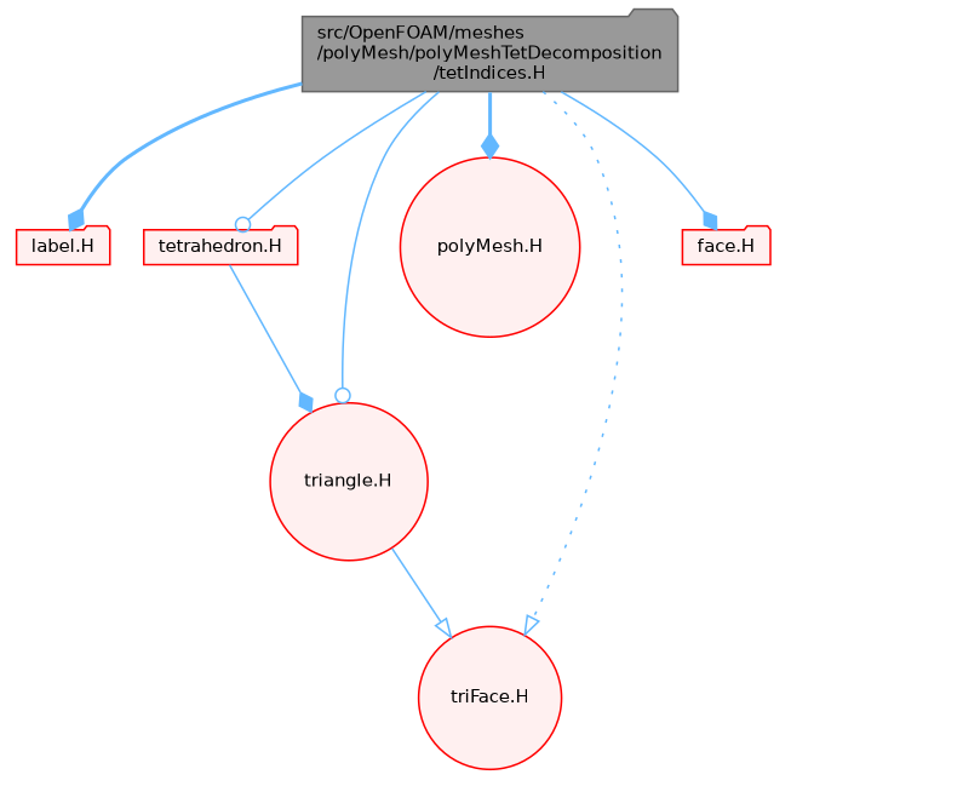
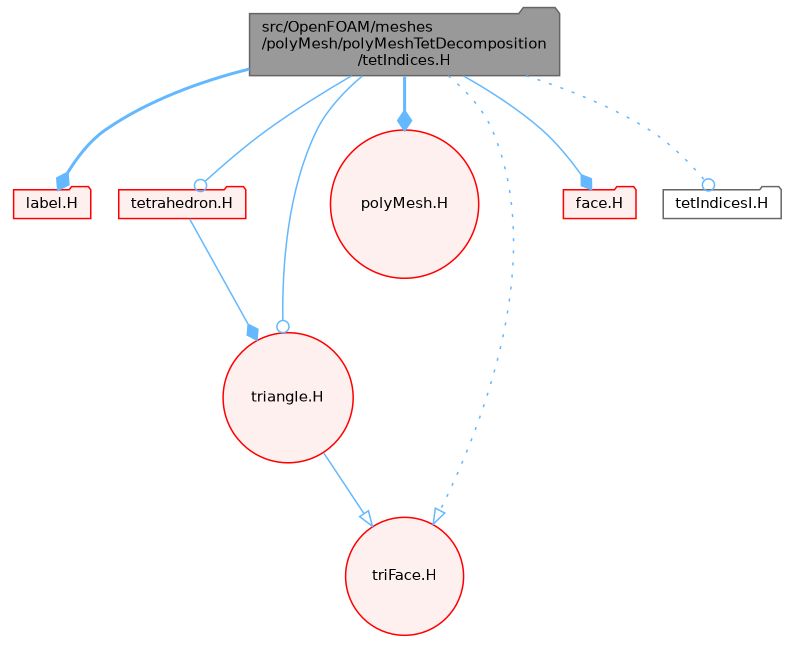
  digraph {
    node [color=red fillcolor="#FFF0F0" fontname=Helvetica fontsize=10 shape=folder style=filled]
    edge [arrowhead=diamond color=steelblue1 fontname=Helvetica fontsize=10 labelfontname=Helvetica labelfontsize=10 style=solid]
    n1 [color=gray40 fillcolor=grey60 fontcolor=black height=0.2 label="src/OpenFOAM/meshes\l/polyMesh/polyMeshTetDecomposition\l/tetIndices.H" width=0.4]
    n2 [height=0.2 label="label.H" width=0.4]
    n3 [height=0.2 label="tetrahedron.H" width=0.4]
    n4 [height=0.2 label="triangle.H" shape=circle width=0.4]
    n5 [height=0.2 label="polyMesh.H" shape=circle width=0.4]
    n6 [height=0.2 label="triFace.H" shape=circle width=0.4]
    n7 [height=0.2 label="face.H" width=0.4]
+   n8 [color=grey40 fillcolor=white height=0.2 label="tetIndicesI.H" width=0.4]
    n1 -> n2 [style=bold]
    n1 -> n3 [arrowhead=odot]
    n1 -> n4 [arrowhead=odot]
    n1 -> n5 [style=bold]
    n1 -> n6 [arrowhead=onormal style=dotted]
    n1 -> n7
+   n1 -> n8 [arrowhead=odot style=dotted]
    n3 -> n4
    n4 -> n6 [arrowhead=onormal]
  }
